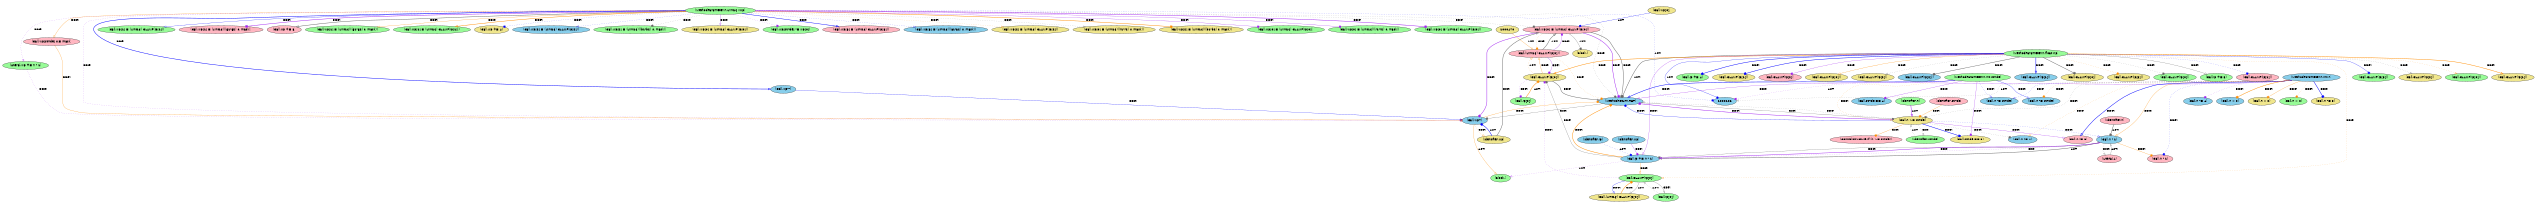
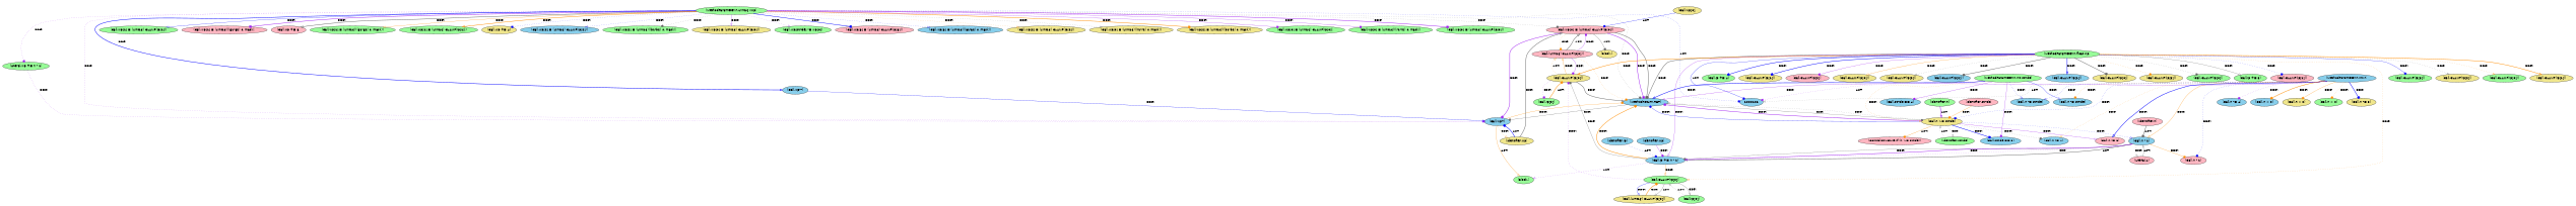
  digraph {
    fontname="DejaVu Sans"
    node [fillcolor=palegreen fontname="DejaVu Sans" style=filled]
    edge [arrowhead=box color=darkorange fontname="DejaVu Sans" style=dotted]
    n1 [fillcolor=lightpink label="(Call,wp[0] = (uint16) CLAMP(ip[0]))"]
    n2 [fillcolor=lightpink label="(Call,(uint16) CLAMP(ip[0]))"]
    n3 [fillcolor=skyblue label="(Call,wp--)"]
    n4 [fillcolor=khaki label="(Block,)"]
    n5 [fillcolor=skyblue label="(MethodReturn,RET)"]
    n6 [fillcolor=khaki label="(Call,CLAMP(ip[0]))"]
    n7 [label="(Block,)"]
    n8 [fillcolor=khaki label="(Identifier,wp)"]
    n9 [fillcolor=khaki label="(Call,n >= stride)"]
    n10 [label="(Call,ip[0])"]
    n11 [label="(Call,CLAMP(ip[0]))"]
    n12 [fillcolor=khaki label="(Call,(uint16) CLAMP(ip[0]))"]
    n13 [label="(Call,ip[0])"]
    n14 [fillcolor=skyblue label="(Call,ip += n - 1)"]
    n15 [fillcolor=skyblue label="(Call,n - 1)"]
    n16 [fillcolor=lightpink label="(Literal,4)"]
    n17 [fillcolor=lightpink label="(Call,n - 1)"]
    n18 [fillcolor=skyblue label="(Call,n -= 4)"]
    n19 [fillcolor=lightpink label="(Call,n -= 3)"]
-   n20 [fillcolor=khaki label="(Call,stride == 3)"]
+   n20 [fillcolor=skyblue label="(Call,stride == 3)"]
    n21 [fillcolor=lightpink label="(ControlStructure,if (n >= stride))"]
    n22 [label="(Identifier,stride)"]
    n23 [fillcolor=skyblue label="(MethodParameterIn,int n)"]
    n24 [fillcolor=skyblue label="(Call,n > 0)"]
    n25 [fillcolor=khaki label="(Call,n > 0)"]
    n26 [label="(Call,n > 0)"]
    n27 [fillcolor=skyblue label="(Call,n -= stride)"]
    n28 [fillcolor=skyblue label="(Call,n -= stride)"]
    n29 [fillcolor=khaki label="(Call,n -= 3)"]
    n30 [fillcolor=skyblue label="(Call,n -= 4)"]
    1000102 [fillcolor=skyblue]
    n32 [label="(MethodParameterIn,int stride)"]
    n33 [fillcolor=skyblue label="(Call,stride == 4)"]
    n34 [label="(MethodParameterIn,float *ip)"]
    n35 [fillcolor=khaki label="(Call,CLAMP(ip[1]))"]
    n36 [fillcolor=lightpink label="(Call,CLAMP(ip[2]))"]
    n37 [fillcolor=khaki label="(Call,CLAMP(ip[0]))"]
    n38 [fillcolor=khaki label="(Call,CLAMP(ip[2]))"]
    n39 [fillcolor=skyblue label="(Call,CLAMP(ip[2]))"]
    n40 [fillcolor=skyblue label="(Call,CLAMP(ip[1]))"]
    n41 [fillcolor=khaki label="(Call,CLAMP(ip[0]))"]
    n42 [fillcolor=khaki label="(Call,CLAMP(ip[3]))"]
    n43 [label="(Call,CLAMP(ip[0]))"]
    n44 [label="(Call,ip += 3)"]
    n45 [fillcolor=lightpink label="(Call,CLAMP(ip[1]))"]
    n46 [label="(Call,CLAMP(ip[3]))"]
    n47 [fillcolor=khaki label="(Call,CLAMP(ip[2]))"]
    n48 [label="(Call,CLAMP(ip[0]))"]
    n49 [fillcolor=khaki label="(Call,CLAMP(ip[1]))"]
    n50 [label="(Call,ip += 4)"]
    n51 [label="(MethodParameterIn,uint16 *wp)"]
    n52 [label="(Call,wp[1] = (uint16) CLAMP(ip[1]))"]
    n53 [fillcolor=lightpink label="(Call,wp[1] = (uint16)((g1-g2) & mask))"]
    n54 [fillcolor=lightpink label="(Call,wp += 3)"]
    n55 [label="(Call,wp[1] = (uint16)((g1-g2) & mask))"]
-   n56 [fillcolor=lightpink label="(Call,wp[stride] &= mask)"]
    n57 [label="(Call,wp[1] = (uint16) CLAMP(ip[1]))"]
    n58 [fillcolor=khaki label="(Call,wp += 4)"]
    n59 [fillcolor=skyblue label="(Call,wp[2] = (uint16) CLAMP(ip[2]))"]
    n60 [label="(Call,wp[2] = (uint16)((b1-b2) & mask))"]
    n61 [fillcolor=khaki label="(Call,wp[0] = (uint16) CLAMP(ip[0]))"]
    n62 [label="(Call,wp[stride] -= wp[0])"]
    n63 [label="(Literal,wp += n - 1)"]
    n64 [fillcolor=lightpink label="(Call,wp[3] = (uint16) CLAMP(ip[3]))"]
    n65 [fillcolor=skyblue label="(Call,wp[3] = (uint16)((a1-a2) & mask))"]
    n66 [fillcolor=khaki label="(Call,wp[2] = (uint16) CLAMP(ip[2]))"]
    n67 [fillcolor=khaki label="(Call,wp[0] = (uint16)((r1-r2) & mask))"]
    n68 [fillcolor=khaki label="(Call,wp[2] = (uint16)((b1-b2) & mask))"]
    n69 [fillcolor=skyblue label="(Call,wp--)"]
    n70 [label="(Call,wp[0] = (uint16) CLAMP(ip[0]))"]
    n71 [label="(Call,wp[0] = (uint16)((r1-r2) & mask))"]
    n72 [label="(Call,wp[0] = (uint16) CLAMP(ip[0]))"]
    n73 [label="(Identifier,n)"]
    n74 [fillcolor=skyblue label="(Identifier,ip)"]
    n75 [fillcolor=skyblue label="(Identifier,wp)"]
    n76 [fillcolor=lightpink label="(Identifier,stride)"]
    n77 [fillcolor=lightpink label="(Identifier,n)"]
    n78 [fillcolor=khaki label="(Call,wp[0])"]
-   1000470 [fillcolor=khaki]
    n1 -> n2 [label="CFG: "]
    n1 -> n3 [color=purple label="DDG: " style=bold]
    n1 -> n4 [color=gray40 label="AST: " style=solid]
    n1 -> n5 [color=purple label="DDG: " style=bold]
    n1 -> n5 [color=gray40 label="DDG: " style=bold]
    n2 -> n1 [arrowhead=onormal color=gray40 label="AST: " style=bold]
    n2 -> n1 [color=purple label="DDG: " style=solid]
    n2 -> n5 [label="DDG: "]
    n2 -> n6 [color=purple label="CFG: " style=solid]
    n3 -> n5 [label="DDG: " style=solid]
    n3 -> n7 [arrowhead=onormal label="AST: " style=solid]
    n3 -> n8 [arrowhead=onormal label="CFG: "]
    n5 -> n3 [color=gray40 label="CFG: " style=solid]
    n5 -> n9 [color=gray40 label="CFG: " style=solid]
    n6 -> n2 [arrowhead=onormal label="AST: "]
    n6 -> n2 [arrowhead=onormal label="DDG: " style=solid]
    n6 -> n5 [arrowhead=onormal color=gray40 label="DDG: " style=bold]
    n6 -> n10 [color=purple label="CFG: "]
    n8 -> n1 [arrowhead=onormal color=gray40 label="CFG: " style=bold]
    n8 -> n3 [color=blue label="AST: " style=bold]
    n9 -> n5 [arrowhead=onormal color=gray40 label="DDG: "]
    n9 -> n5 [color=blue label="DDG: " style=solid]
    n9 -> n5 [color=purple label="DDG: " style=bold]
    n9 -> n15 [arrowhead=onormal color=blue label="DDG: "]
    n9 -> n18 [color=gray40 label="DDG: "]
    n9 -> n19 [arrowhead=onormal color=purple label="DDG: " style=solid]
    n9 -> n20 [color=blue label="DDG: " style=bold]
-   n9 -> n21 [label="CFG: " style=solid]
+   n9 -> n21 [label="AST: " style=solid]
    n9 -> n22 [arrowhead=onormal color=gray40 label="CFG: "]
    n10 -> n6 [label="AST: " style=bold]
    n11 -> n6 [color=purple label="DDG: "]
    n11 -> n12 [arrowhead=onormal color=gray40 label="AST: " style=solid]
    n11 -> n12 [arrowhead=onormal color=blue label="DDG: " style=solid]
    n11 -> n13 [arrowhead=onormal color=gray40 label="CFG: " style=solid]
    n12 -> n11 [label="CFG: " style=bold]
    n13 -> n11 [arrowhead=onormal color=gray40 label="AST: "]
    n14 -> n5 [label="DDG: " style=bold]
    n14 -> n6 [color=gray40 label="DDG: " style=solid]
    n14 -> n7 [arrowhead=onormal color=purple label="AST: "]
    n14 -> n11 [arrowhead=onormal label="DDG: " style=solid]
    n14 -> n15 [arrowhead=onormal color=purple label="CFG: "]
    n15 -> n14 [arrowhead=onormal color=gray40 label="AST: " style=bold]
    n15 -> n14 [color=gray40 label="DDG: " style=solid]
    n15 -> n14 [arrowhead=onormal color=purple label="DDG: " style=bold]
    n15 -> n16 [arrowhead=onormal color=gray40 label="CFG: "]
    n15 -> n17 [label="DDG: " style=solid]
    n16 -> n15 [arrowhead=onormal color=gray40 label="AST: " style=solid]
    n22 -> n9 [arrowhead=onormal color=gray40 label="AST: "]
    n23 -> n5 [arrowhead=onormal color=purple label="DDG: " style=solid]
-   n23 -> n9 [color=gray40 label="DDG: "]
+   n23 -> n9 [color=blue label="DDG: "]
    n23 -> n15 [arrowhead=onormal label="DDG: " style=solid]
    n23 -> n17 [color=blue label="DDG: "]
    n23 -> n18 [arrowhead=onormal label="DDG: "]
    n23 -> n19 [arrowhead=onormal color=blue label="DDG: " style=bold]
    n23 -> n24 [label="DDG: " style=bold]
    n23 -> n25 [label="DDG: " style=solid]
    n23 -> n26 [label="DDG: "]
    n23 -> n27 [arrowhead=onormal color=blue label="DDG: "]
    n23 -> n28 [label="DDG: "]
    n23 -> n29 [color=blue label="DDG: " style=bold]
    n23 -> n30 [color=purple label="DDG: "]
    n23 -> 1000102 [arrowhead=onormal color=gray40 label="AST: "]
    n32 -> n5 [arrowhead=onormal color=blue label="DDG: " style=bold]
    n32 -> n9 [arrowhead=onormal label="DDG: "]
    n32 -> n20 [color=purple label="DDG: " style=solid]
    n32 -> n27 [arrowhead=onormal color=blue label="DDG: "]
    n32 -> n28 [arrowhead=onormal color=blue label="DDG: " style=solid]
    n32 -> 1000102 [color=purple label="AST: "]
    n32 -> n33 [color=purple label="DDG: " style=solid]
-   n34 -> n5 [color=gray40 label="AST: " style=bold]
+   n34 -> n5 [color=gray40 label="DDG: " style=bold]
    n34 -> n6 [arrowhead=onormal label="DDG: " style=bold]
    n34 -> n11 [arrowhead=onormal label="DDG: "]
    n34 -> n14 [arrowhead=onormal color=purple label="DDG: " style=solid]
    n34 -> 1000102 [color=blue label="AST: " style=solid]
    n34 -> n35 [color=blue label="DDG: " style=bold]
    n34 -> n36 [color=purple label="DDG: " style=solid]
    n34 -> n37 [arrowhead=onormal label="DDG: " style=solid]
    n34 -> n38 [arrowhead=onormal color=gray40 label="DDG: "]
    n34 -> n39 [color=gray40 label="DDG: " style=bold]
    n34 -> n40 [arrowhead=onormal color=blue label="DDG: " style=bold]
    n34 -> n41 [color=gray40 label="DDG: " style=bold]
    n34 -> n42 [label="DDG: "]
    n34 -> n43 [color=gray40 label="DDG: "]
    n34 -> n44 [arrowhead=onormal color=gray40 label="DDG: " style=solid]
    n34 -> n45 [color=blue label="DDG: "]
    n34 -> n46 [color=blue label="DDG: " style=solid]
    n34 -> n47 [arrowhead=onormal color=gray40 label="DDG: "]
    n34 -> n48 [arrowhead=onormal label="DDG: "]
    n34 -> n49 [arrowhead=onormal label="DDG: " style=bold]
    n34 -> n50 [color=blue label="DDG: " style=bold]
    n51 -> n1 [color=gray40 label="DDG: "]
    n51 -> n3 [color=purple label="DDG: "]
    n51 -> n5 [color=gray40 label="DDG: "]
    n51 -> 1000102 [color=blue label="AST: "]
    n51 -> n52 [arrowhead=onormal color=blue label="DDG: " style=solid]
    n51 -> n53 [color=purple label="DDG: " style=bold]
    n51 -> n54 [arrowhead=onormal color=gray40 label="DDG: " style=bold]
    n51 -> n55 [arrowhead=onormal label="DDG: " style=solid]
-   n51 -> n56 [arrowhead=onormal label="DDG: " style=solid]
    n51 -> n57 [arrowhead=onormal label="DDG: " style=bold]
    n51 -> n58 [color=blue label="DDG: "]
    n51 -> n59 [arrowhead=onormal color=blue label="DDG: "]
    n51 -> n60 [color=gray40 label="DDG: "]
    n51 -> n61 [arrowhead=onormal color=purple label="DDG: " style=solid]
-   n51 -> n62 [color=purple label="DDG: "]
-   n51 -> n63 [arrowhead=onormal color=purple label="DDG: "]
-   n51 -> n64 [arrowhead=onormal color=blue label="DDG: " style=bold]
+   n51 -> n62 [arrowhead=onormal color=purple label="DDG: "]
+   n51 -> n63 [color=purple label="DDG: "]
+   n51 -> n64 [color=blue label="DDG: " style=bold]
    n51 -> n65 [arrowhead=onormal color=blue label="DDG: "]
    n51 -> n66 [arrowhead=onormal label="DDG: "]
    n51 -> n67 [arrowhead=onormal color=gray40 label="DDG: "]
    n51 -> n68 [label="DDG: " style=bold]
    n51 -> n69 [arrowhead=onormal color=blue label="DDG: " style=bold]
    n51 -> n70 [color=purple label="DDG: " style=solid]
    n51 -> n71 [color=purple label="DDG: " style=solid]
    n51 -> n72 [color=purple label="DDG: " style=bold]
-   n56 -> n3 [label="DDG: " style=solid]
    n63 -> n3 [arrowhead=onormal color=purple label="DDG: "]
    n69 -> n3 [arrowhead=onormal color=blue label="DDG: " style=solid]
    n73 -> n9 [arrowhead=onormal color=purple label="AST: " style=bold]
    n74 -> n14 [color=blue label="AST: "]
    n75 -> n14 [color=purple label="CFG: " style=solid]
    n76 -> n9 [label="CFG: " style=solid]
    n77 -> n15 [color=gray40 label="AST: " style=bold]
    n78 -> n1 [color=blue label="AST: " style=solid]
-   1000470 -> n2 [arrowhead=onormal label="AST: " style=solid]
  }
